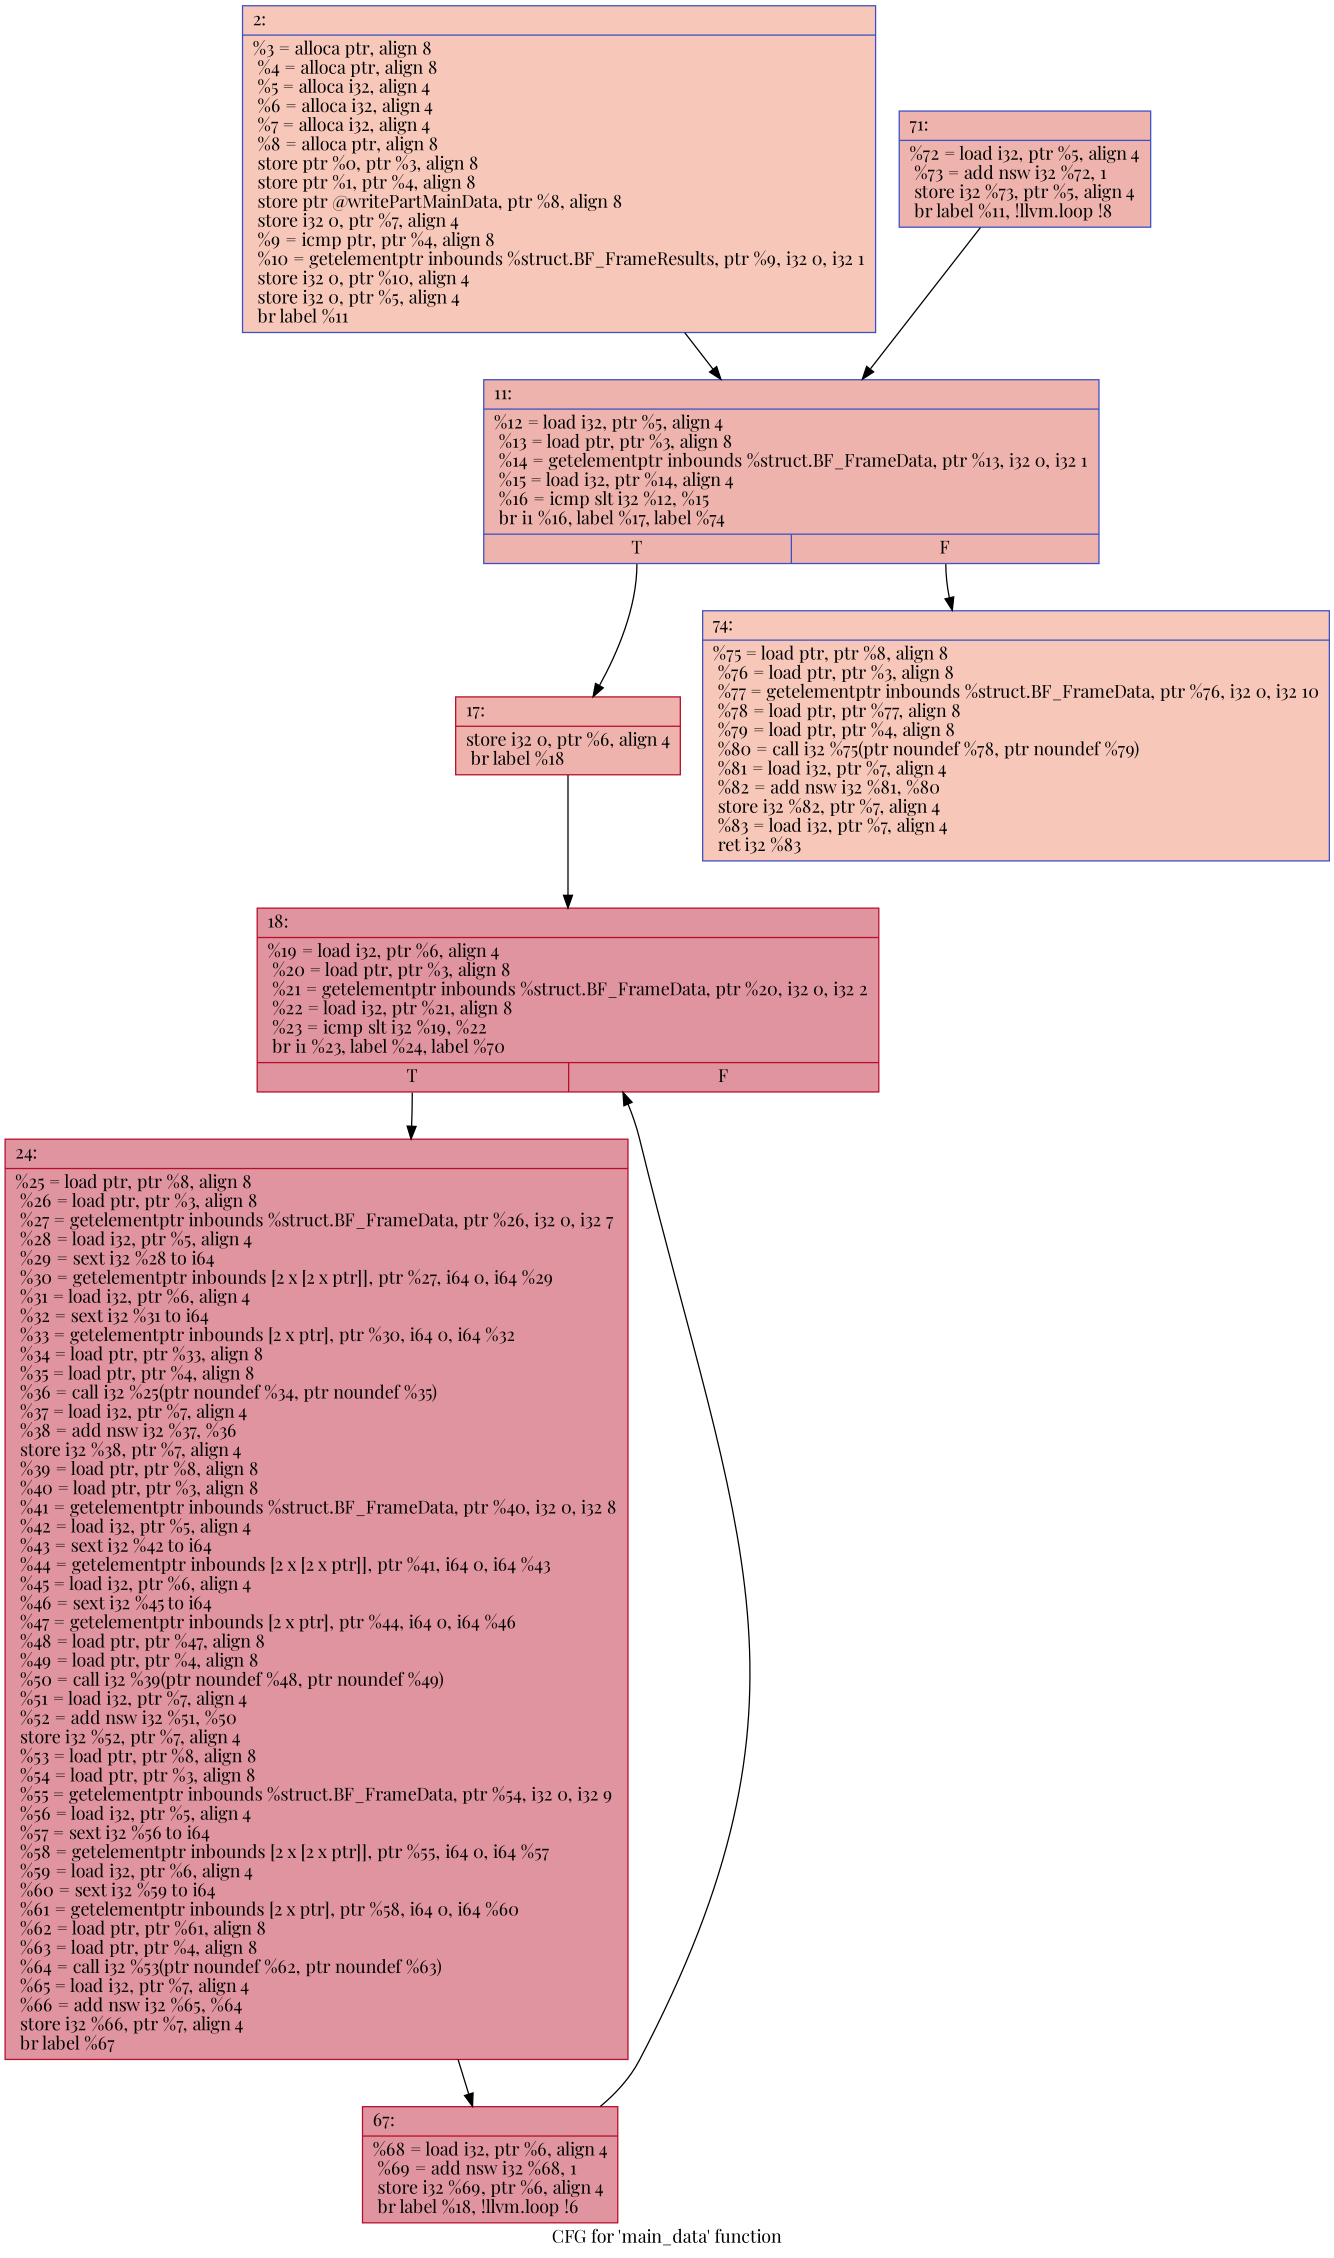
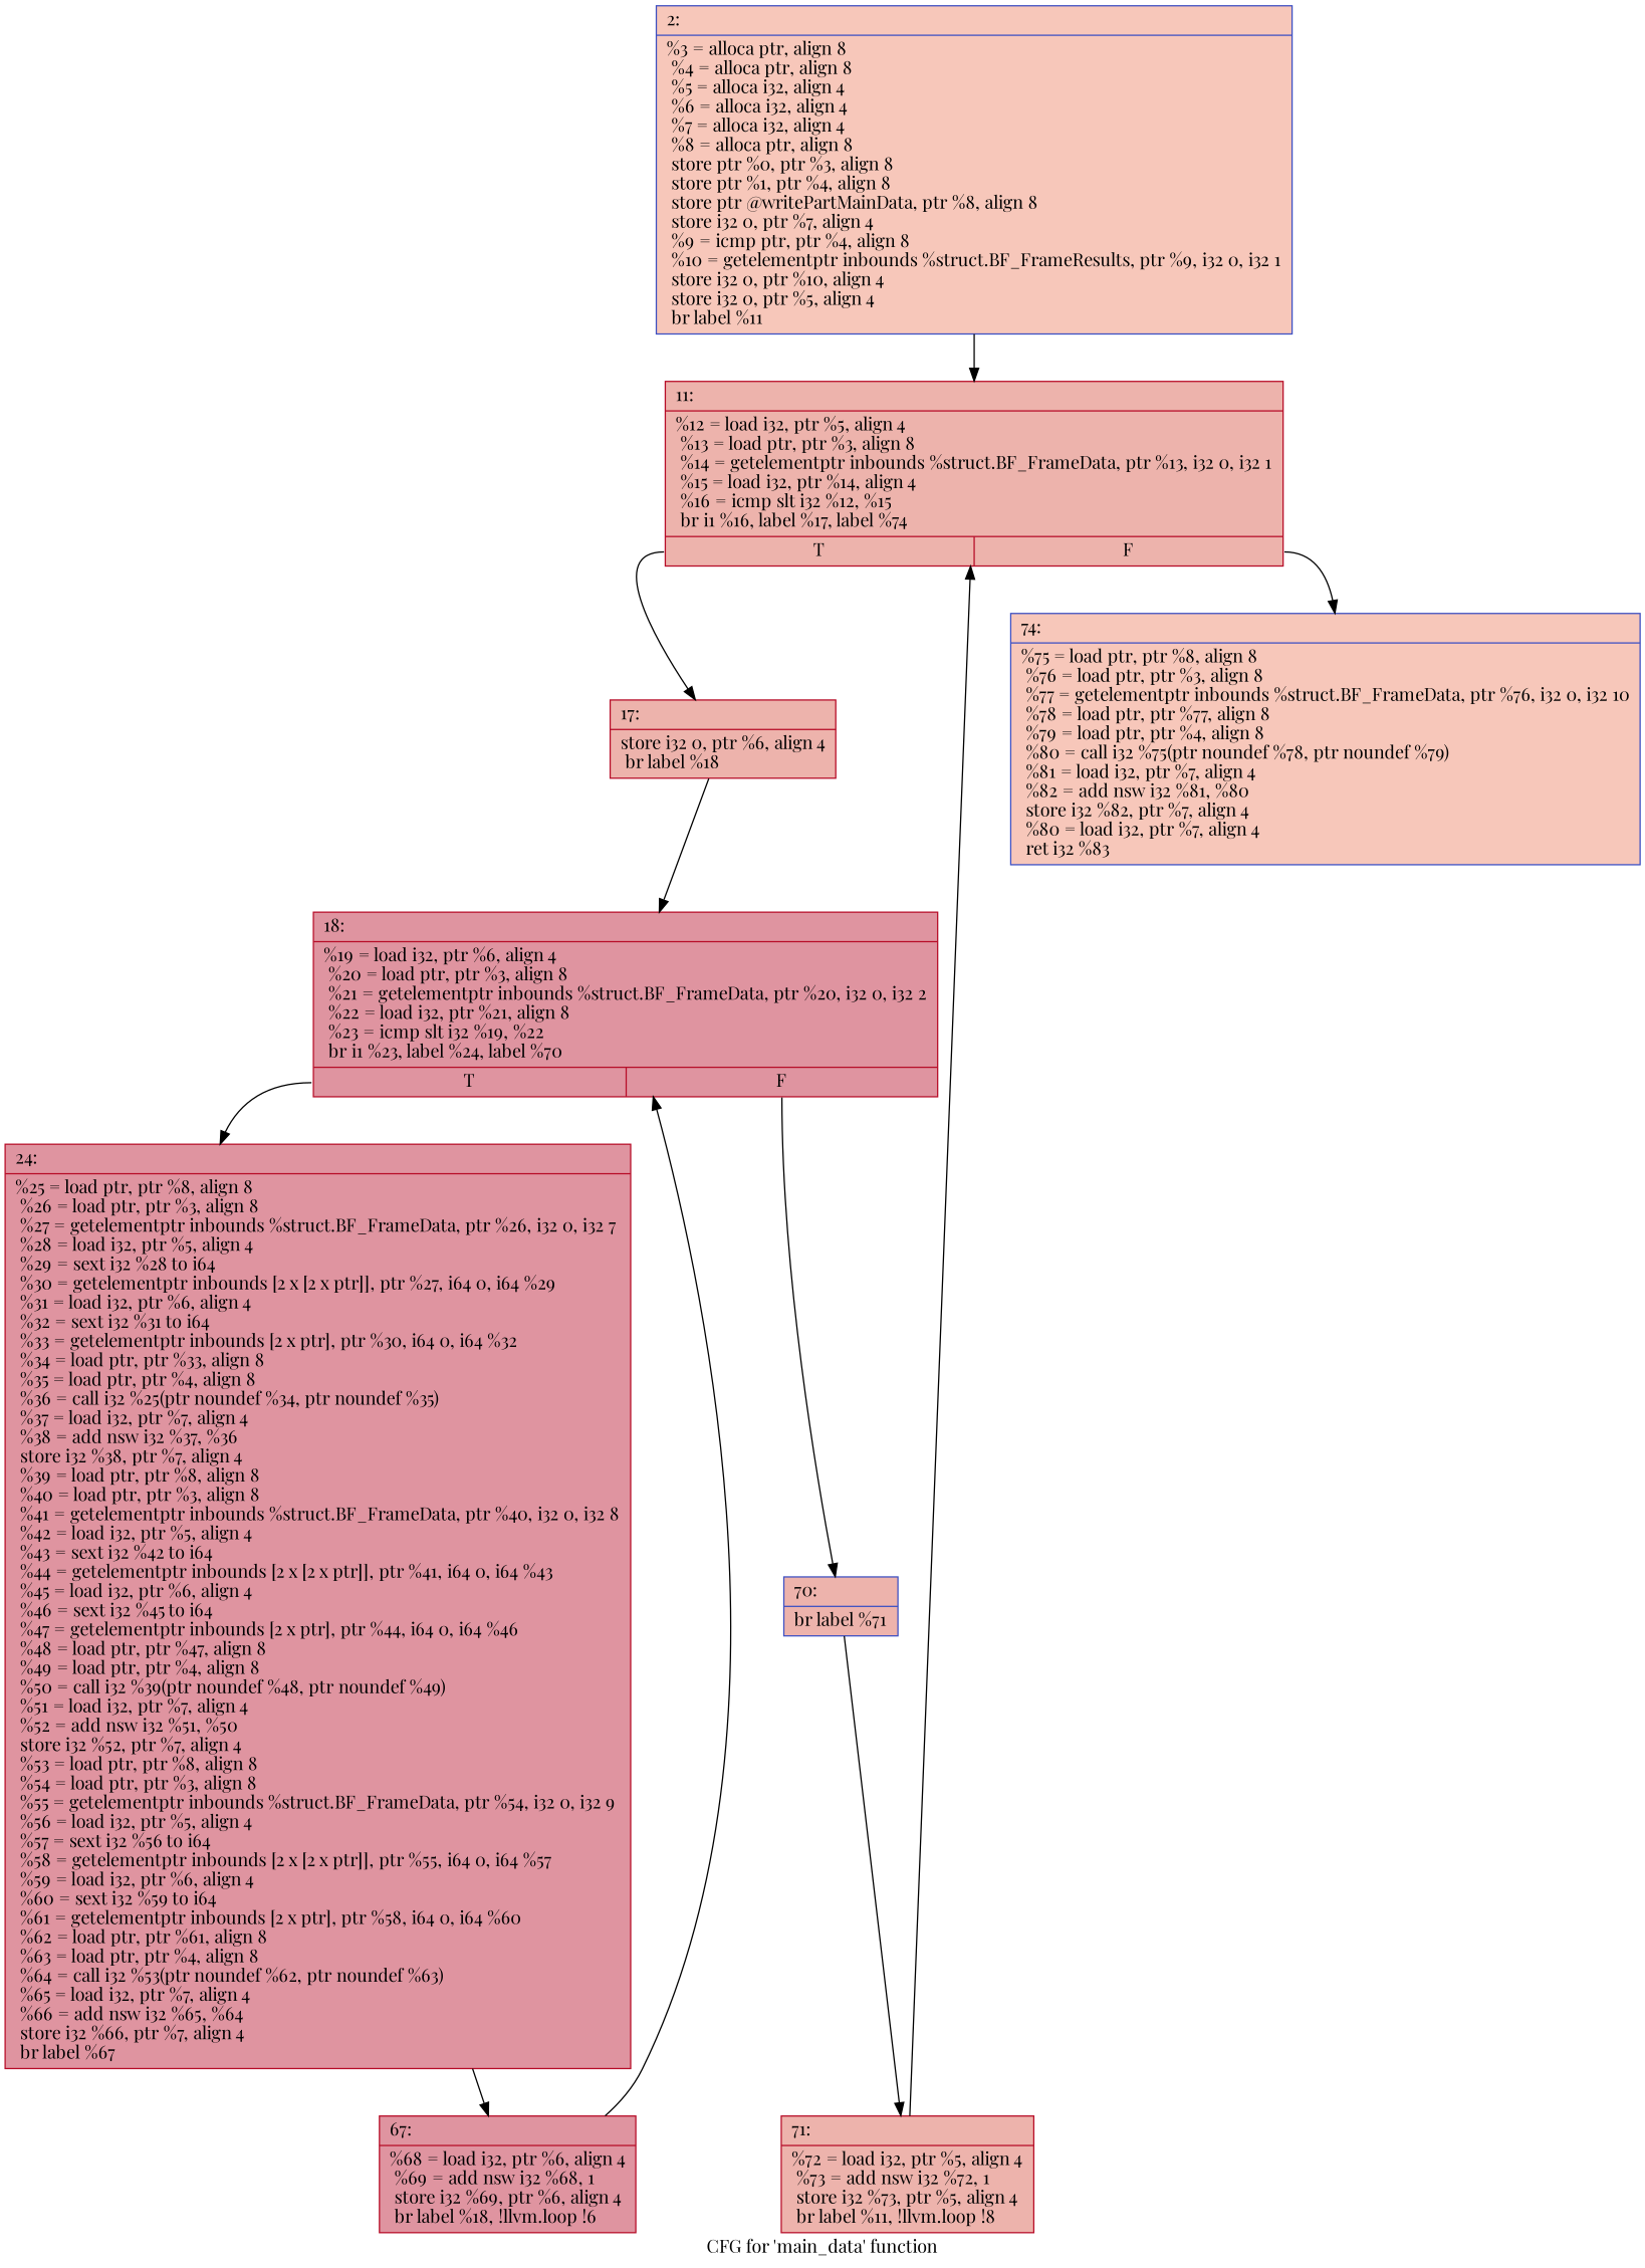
  digraph {
    fontname="Playfair Display"
    label="CFG for 'main_data' function"
    node [color="#3d50c3ff" fillcolor="#d6524470" fontname="Playfair Display" shape=record style=filled]
    edge [fontname="Playfair Display"]
    n1 [fillcolor="#ec7f6370" label="{2:\l|  %3 = alloca ptr, align 8\l  %4 = alloca ptr, align 8\l  %5 = alloca i32, align 4\l  %6 = alloca i32, align 4\l  %7 = alloca i32, align 4\l  %8 = alloca ptr, align 8\l  store ptr %0, ptr %3, align 8\l  store ptr %1, ptr %4, align 8\l  store ptr @writePartMainData, ptr %8, align 8\l  store i32 0, ptr %7, align 4\l  %9 = icmp ptr, ptr %4, align 8\l  %10 = getelementptr inbounds %struct.BF_FrameResults, ptr %9, i32 0, i32 1\l  store i32 0, ptr %10, align 4\l  store i32 0, ptr %5, align 4\l  br label %11\l}"]
-   n2 [label="{11:\l|  %12 = load i32, ptr %5, align 4\l  %13 = load ptr, ptr %3, align 8\l  %14 = getelementptr inbounds %struct.BF_FrameData, ptr %13, i32 0, i32 1\l  %15 = load i32, ptr %14, align 4\l  %16 = icmp slt i32 %12, %15\l  br i1 %16, label %17, label %74\l|{<s0>T|<s1>F}}"]
+   n2 [color="#b70d28ff" label="{11:\l|  %12 = load i32, ptr %5, align 4\l  %13 = load ptr, ptr %3, align 8\l  %14 = getelementptr inbounds %struct.BF_FrameData, ptr %13, i32 0, i32 1\l  %15 = load i32, ptr %14, align 4\l  %16 = icmp slt i32 %12, %15\l  br i1 %16, label %17, label %74\l|{<s0>T|<s1>F}}"]
    n3 [color="#b70d28ff" label="{17:\l|  store i32 0, ptr %6, align 4\l  br label %18\l}"]
-   n4 [fillcolor="#ec7f6370" label="{74:\l|  %75 = load ptr, ptr %8, align 8\l  %76 = load ptr, ptr %3, align 8\l  %77 = getelementptr inbounds %struct.BF_FrameData, ptr %76, i32 0, i32 10\l  %78 = load ptr, ptr %77, align 8\l  %79 = load ptr, ptr %4, align 8\l  %80 = call i32 %75(ptr noundef %78, ptr noundef %79)\l  %81 = load i32, ptr %7, align 4\l  %82 = add nsw i32 %81, %80\l  store i32 %82, ptr %7, align 4\l  %83 = load i32, ptr %7, align 4\l  ret i32 %83\l}"]
+   n4 [fillcolor="#ec7f6370" label="{74:\l|  %75 = load ptr, ptr %8, align 8\l  %76 = load ptr, ptr %3, align 8\l  %77 = getelementptr inbounds %struct.BF_FrameData, ptr %76, i32 0, i32 10\l  %78 = load ptr, ptr %77, align 8\l  %79 = load ptr, ptr %4, align 8\l  %80 = call i32 %75(ptr noundef %78, ptr noundef %79)\l  %81 = load i32, ptr %7, align 4\l  %82 = add nsw i32 %81, %80\l  store i32 %82, ptr %7, align 4\l  %80 = load i32, ptr %7, align 4\l  ret i32 %83\l}"]
    n5 [color="#b70d28ff" fillcolor="#b70d2870" label="{18:\l|  %19 = load i32, ptr %6, align 4\l  %20 = load ptr, ptr %3, align 8\l  %21 = getelementptr inbounds %struct.BF_FrameData, ptr %20, i32 0, i32 2\l  %22 = load i32, ptr %21, align 8\l  %23 = icmp slt i32 %19, %22\l  br i1 %23, label %24, label %70\l|{<s0>T|<s1>F}}"]
    n6 [color="#b70d28ff" fillcolor="#b70d2870" label="{24:\l|  %25 = load ptr, ptr %8, align 8\l  %26 = load ptr, ptr %3, align 8\l  %27 = getelementptr inbounds %struct.BF_FrameData, ptr %26, i32 0, i32 7\l  %28 = load i32, ptr %5, align 4\l  %29 = sext i32 %28 to i64\l  %30 = getelementptr inbounds [2 x [2 x ptr]], ptr %27, i64 0, i64 %29\l  %31 = load i32, ptr %6, align 4\l  %32 = sext i32 %31 to i64\l  %33 = getelementptr inbounds [2 x ptr], ptr %30, i64 0, i64 %32\l  %34 = load ptr, ptr %33, align 8\l  %35 = load ptr, ptr %4, align 8\l  %36 = call i32 %25(ptr noundef %34, ptr noundef %35)\l  %37 = load i32, ptr %7, align 4\l  %38 = add nsw i32 %37, %36\l  store i32 %38, ptr %7, align 4\l  %39 = load ptr, ptr %8, align 8\l  %40 = load ptr, ptr %3, align 8\l  %41 = getelementptr inbounds %struct.BF_FrameData, ptr %40, i32 0, i32 8\l  %42 = load i32, ptr %5, align 4\l  %43 = sext i32 %42 to i64\l  %44 = getelementptr inbounds [2 x [2 x ptr]], ptr %41, i64 0, i64 %43\l  %45 = load i32, ptr %6, align 4\l  %46 = sext i32 %45 to i64\l  %47 = getelementptr inbounds [2 x ptr], ptr %44, i64 0, i64 %46\l  %48 = load ptr, ptr %47, align 8\l  %49 = load ptr, ptr %4, align 8\l  %50 = call i32 %39(ptr noundef %48, ptr noundef %49)\l  %51 = load i32, ptr %7, align 4\l  %52 = add nsw i32 %51, %50\l  store i32 %52, ptr %7, align 4\l  %53 = load ptr, ptr %8, align 8\l  %54 = load ptr, ptr %3, align 8\l  %55 = getelementptr inbounds %struct.BF_FrameData, ptr %54, i32 0, i32 9\l  %56 = load i32, ptr %5, align 4\l  %57 = sext i32 %56 to i64\l  %58 = getelementptr inbounds [2 x [2 x ptr]], ptr %55, i64 0, i64 %57\l  %59 = load i32, ptr %6, align 4\l  %60 = sext i32 %59 to i64\l  %61 = getelementptr inbounds [2 x ptr], ptr %58, i64 0, i64 %60\l  %62 = load ptr, ptr %61, align 8\l  %63 = load ptr, ptr %4, align 8\l  %64 = call i32 %53(ptr noundef %62, ptr noundef %63)\l  %65 = load i32, ptr %7, align 4\l  %66 = add nsw i32 %65, %64\l  store i32 %66, ptr %7, align 4\l  br label %67\l}"]
+   n7 [label="{70:\l|  br label %71\l}"]
    n8 [color="#b70d28ff" fillcolor="#b70d2870" label="{67:\l|  %68 = load i32, ptr %6, align 4\l  %69 = add nsw i32 %68, 1\l  store i32 %69, ptr %6, align 4\l  br label %18, !llvm.loop !6\l}"]
-   n9 [label="{71:\l|  %72 = load i32, ptr %5, align 4\l  %73 = add nsw i32 %72, 1\l  store i32 %73, ptr %5, align 4\l  br label %11, !llvm.loop !8\l}"]
+   n9 [color="#b70d28ff" label="{71:\l|  %72 = load i32, ptr %5, align 4\l  %73 = add nsw i32 %72, 1\l  store i32 %73, ptr %5, align 4\l  br label %11, !llvm.loop !8\l}"]
    n1 -> n2
    n2 -> n3 [tailport=s0]
    n2 -> n4 [tailport=s1]
    n3 -> n5
    n5 -> n6 [tailport=s0]
+   n5 -> n7 [tailport=s1]
    n6 -> n8
+   n7 -> n9
    n8 -> n5
    n9 -> n2
  }
